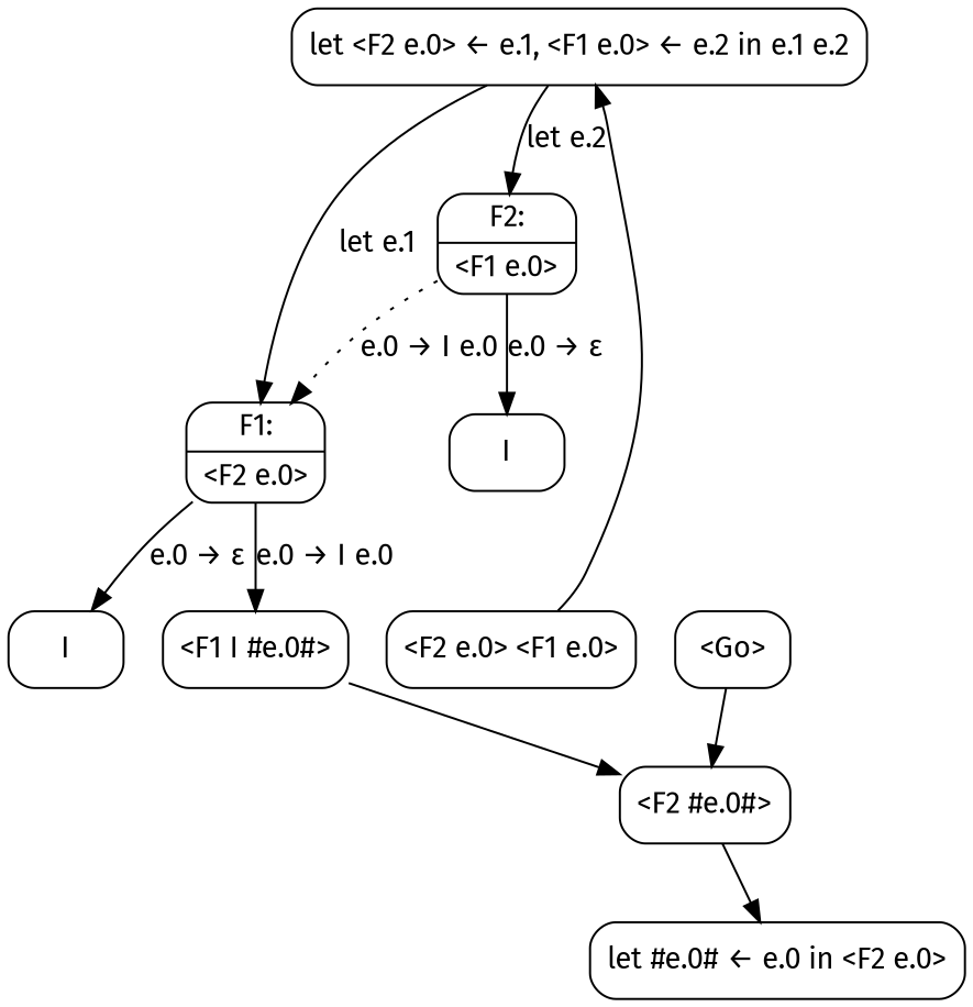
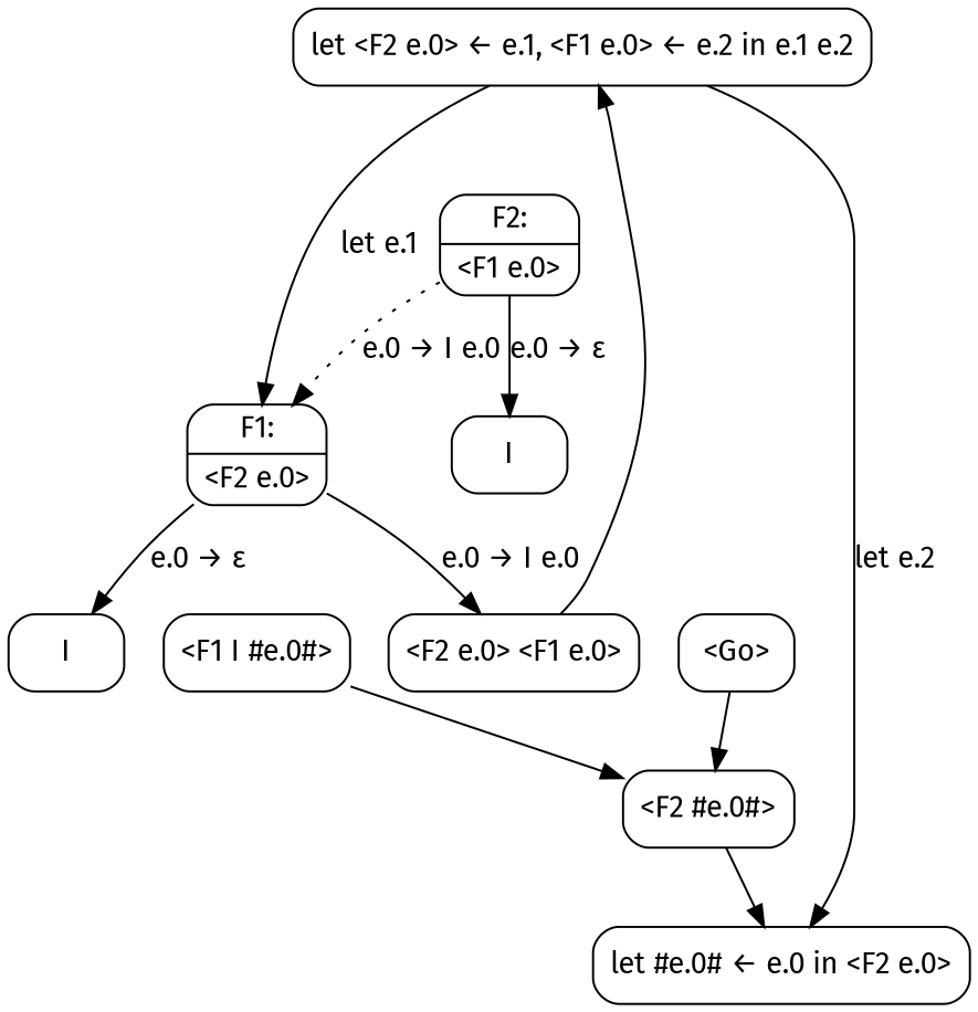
  digraph {
    fontname="Fira Sans"
    node [fontname="Fira Sans" shape=box style=rounded]
    edge [fontname="Fira Sans"]
    n1 [label="<Go>"]
    n2 [label="<F2 #e.0#>"]
    n3 [label="<F1 I #e.0#>"]
    n4 [label="let #e.0# ← e.0 in <F2 e.0>"]
    n5 [label="{F1:|\<F2 e.0\>}" shape=record]
    n6 [label=I]
    n7 [label="<F2 e.0> <F1 e.0>"]
    n8 [label="let <F2 e.0> ← e.1, <F1 e.0> ← e.2 in e.1 e.2"]
    n9 [label="{F2:|\<F1 e.0\>}" shape=record]
    n10 [label=I]
    n1 -> n2
    n2 -> n4
    n3 -> n2
    n5 -> n6 [label="e.0 → ε"]
-   n5 -> n3 [label="e.0 → I e.0"]
+   n5 -> n7 [label="e.0 → I e.0"]
    n7 -> n8
    n8 -> n5 [label="let e.1" style=solid]
-   n8 -> n9 [label="let e.2"]
+   n8 -> n4 [label="let e.2"]
    n9 -> n5 [label="e.0 → I e.0" style=dotted]
    n9 -> n10 [label="e.0 → ε"]
  }
